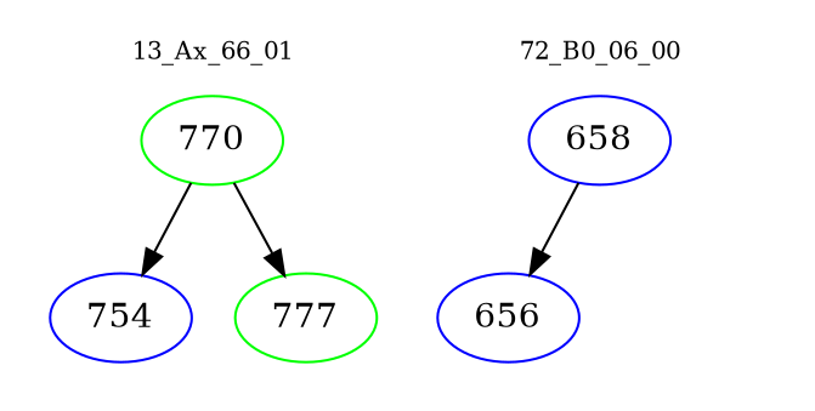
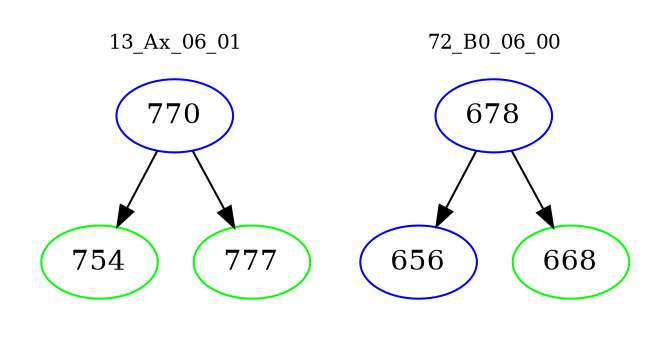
  digraph {
    node [color=blue]
    edge [color=black]
-   n1 [color=green label=770]
-   n2 [label=754]
+   n1 [label=770]
+   n2 [color=green label=754]
    n3 [color=green label=777]
-   n4 [label=658]
+   n4 [label=678]
    n5 [label=656]
+   n6 [color=green label=668]
    subgraph cluster_1 {
      color=white
      fontsize=10
-     label="13_Ax_66_01"
+     label="13_Ax_06_01"
      n1
      n2
      n3
    }
    subgraph cluster_2 {
      color=white
      fontsize=10
      label="72_B0_06_00"
      n4
      n5
+     n6
    }
    n1 -> n2
    n1 -> n3
    n4 -> n5
+   n4 -> n6
  }
